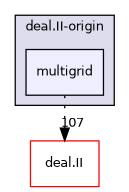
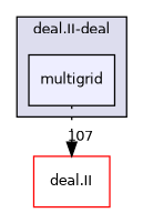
  digraph {
    compound=true
    node [fontname=Helvetica fontsize=10 shape=box style=filled]
    n1 [fillcolor="#eeeeff" label=multigrid pencolor=black]
    n2 [color=red fillcolor=white label="deal.II"]
    subgraph cluster_1 {
      bgcolor="#ddddee"
      fontname=Helvetica
      fontsize=10
-     label="deal.II-origin"
+     label="deal.II-deal"
      pencolor=black
      n1
    }
    n1 -> n2 [headlabel=107 labeldistance=1.5 labelfontname=Helvetica labelfontsize=10 style=dotted]
  }
